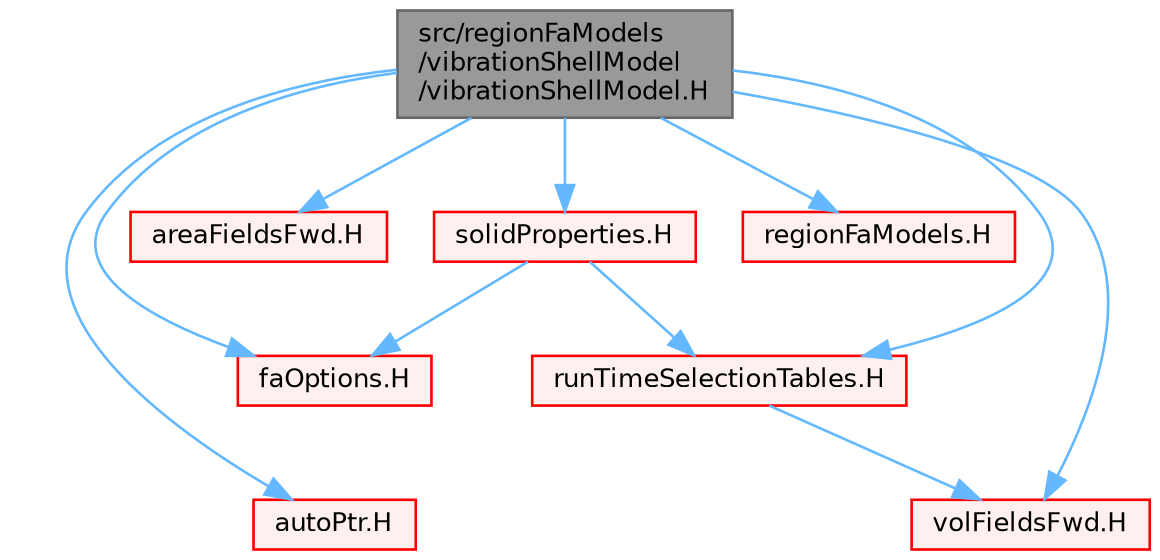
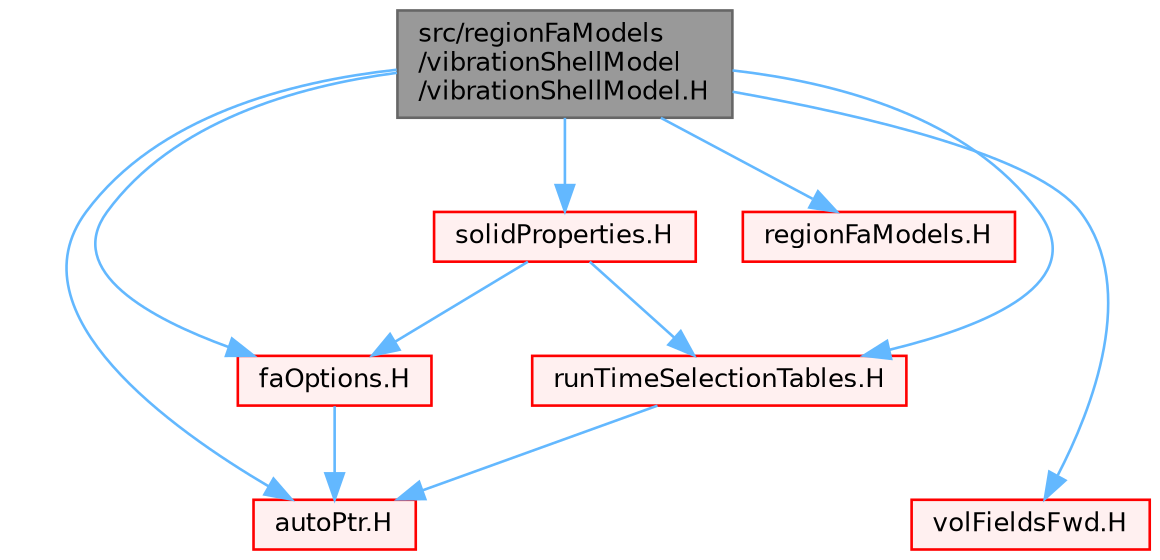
  digraph {
    node [color=red fillcolor="#FFF0F0" fontname=Helvetica fontsize=10 shape=box style=filled]
    edge [color=steelblue1 fontname=Helvetica fontsize=10 labelfontname=Helvetica labelfontsize=10 style=solid]
    n1 [color=gray40 fillcolor=grey60 fontcolor=black height=0.2 label="src/regionFaModels\l/vibrationShellModel\l/vibrationShellModel.H" width=0.4]
    n2 [height=0.2 label="runTimeSelectionTables.H" width=0.4]
    n3 [height=0.2 label="autoPtr.H" width=0.4]
-   n4 [height=0.2 label="areaFieldsFwd.H" width=0.4]
    n5 [height=0.2 label="volFieldsFwd.H" width=0.4]
    n6 [height=0.2 label="regionFaModels.H" width=0.4]
    n7 [height=0.2 label="faOptions.H" width=0.4]
    n8 [height=0.2 label="solidProperties.H" width=0.4]
    n1 -> n2
    n1 -> n3
-   n1 -> n4
    n1 -> n5
    n1 -> n6
    n1 -> n7
    n1 -> n8
-   n2 -> n5
+   n2 -> n3
+   n7 -> n3
    n8 -> n2
    n8 -> n7
  }
